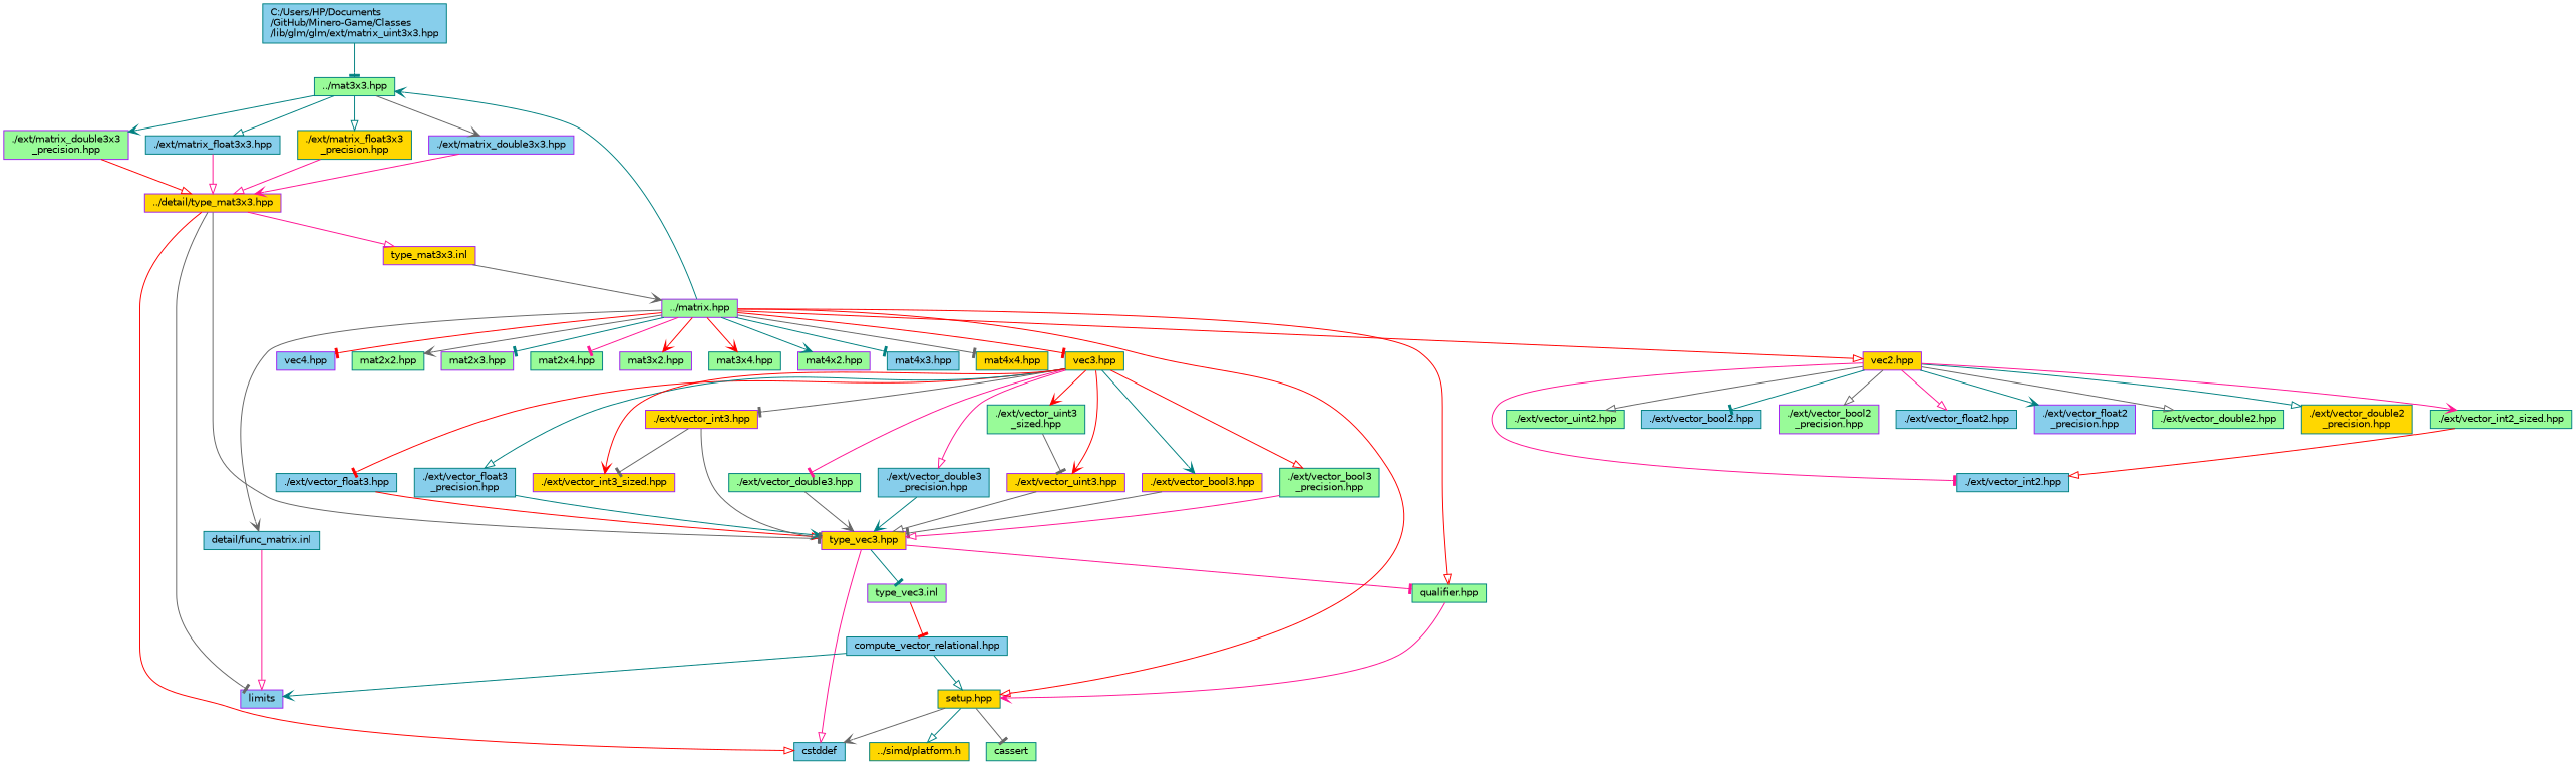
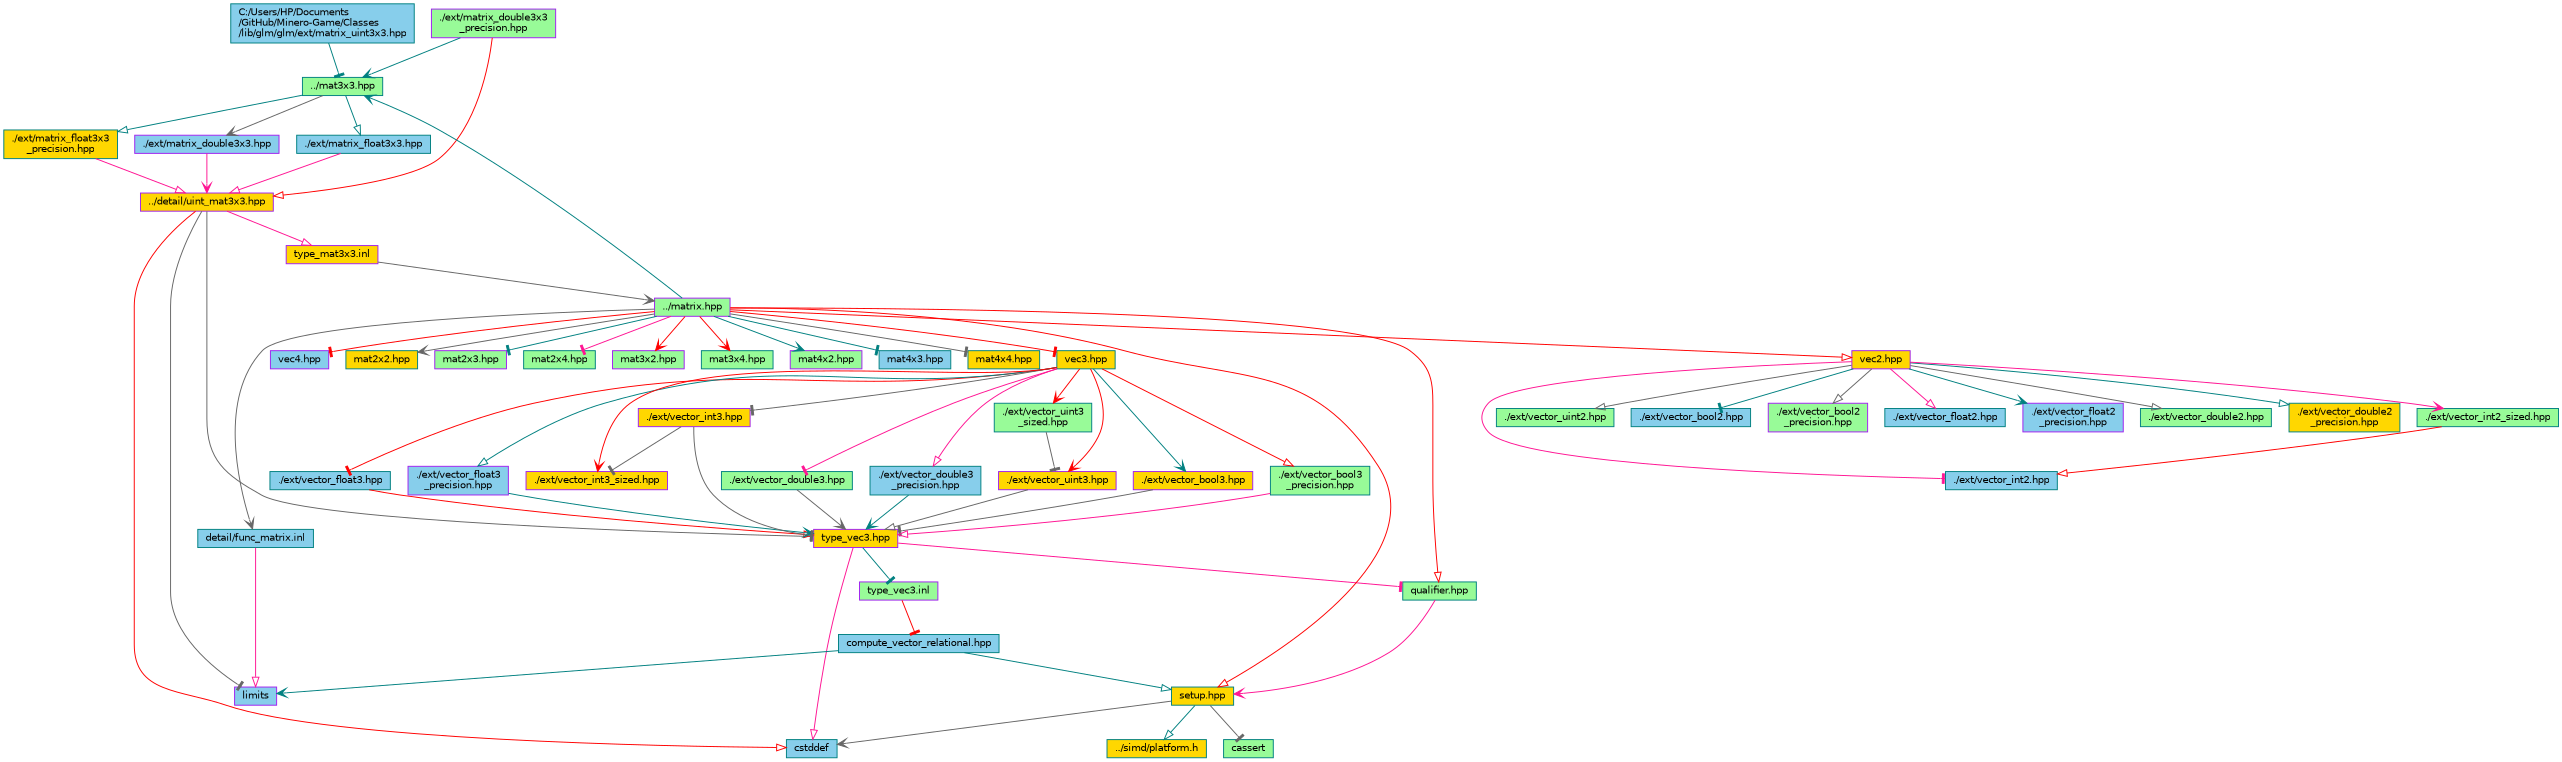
  digraph {
    node [color=teal fillcolor=palegreen fontname=Helvetica fontsize=10 shape=box style=filled]
    edge [arrowhead=onormal color=teal fontname=Helvetica fontsize=10 labelfontname=Helvetica labelfontsize=10 style=solid]
    n1 [fillcolor=skyblue fontcolor=black height=0.2 label="C:/Users/HP/Documents\l/GitHub/Minero-Game/Classes\l/lib/glm/glm/ext/matrix_uint3x3.hpp" width=0.4]
    n2 [height=0.2 label="../mat3x3.hpp" width=0.4]
    n3 [color=purple fillcolor=skyblue height=0.2 label="./ext/matrix_double3x3.hpp" width=0.4]
    n4 [color=purple height=0.2 label="./ext/matrix_double3x3\l_precision.hpp" width=0.4]
    n5 [fillcolor=skyblue height=0.2 label="./ext/matrix_float3x3.hpp" width=0.4]
    n6 [fillcolor=gold height=0.2 label="./ext/matrix_float3x3\l_precision.hpp" width=0.4]
-   n7 [color=purple fillcolor=gold height=0.2 label="../detail/type_mat3x3.hpp" width=0.4]
+   n7 [color=purple fillcolor=gold height=0.2 label="../detail/uint_mat3x3.hpp" width=0.4]
    n8 [color=purple fillcolor=gold height=0.2 label="type_vec3.hpp" width=0.4]
    n9 [fillcolor=skyblue height=0.2 label=cstddef width=0.4]
    n10 [color=purple fillcolor=skyblue height=0.2 label=limits width=0.4]
    n11 [color=purple fillcolor=gold height=0.2 label="type_mat3x3.inl" width=0.4]
    n12 [height=0.2 label="qualifier.hpp" width=0.4]
    n13 [color=purple height=0.2 label="type_vec3.inl" width=0.4]
    n14 [color=purple height=0.2 label="../matrix.hpp" width=0.4]
    n15 [fillcolor=gold height=0.2 label="setup.hpp" width=0.4]
    n16 [fillcolor=skyblue height=0.2 label="compute_vector_relational.hpp" width=0.4]
    n17 [height=0.2 label=cassert width=0.4]
    n18 [fillcolor=gold height=0.2 label="../simd/platform.h" width=0.4]
    n19 [color=purple fillcolor=gold height=0.2 label="vec2.hpp" width=0.4]
    n20 [fillcolor=gold height=0.2 label="vec3.hpp" width=0.4]
    n21 [color=purple fillcolor=skyblue height=0.2 label="vec4.hpp" width=0.4]
-   n22 [height=0.2 label="mat2x2.hpp" width=0.4]
+   n22 [fillcolor=gold height=0.2 label="mat2x2.hpp" width=0.4]
    n23 [color=purple height=0.2 label="mat2x3.hpp" width=0.4]
    n24 [height=0.2 label="mat2x4.hpp" width=0.4]
    n25 [color=purple height=0.2 label="mat3x2.hpp" width=0.4]
    n26 [height=0.2 label="mat3x4.hpp" width=0.4]
    n27 [color=purple height=0.2 label="mat4x2.hpp" width=0.4]
    n28 [fillcolor=skyblue height=0.2 label="mat4x3.hpp" width=0.4]
    n29 [fillcolor=gold height=0.2 label="mat4x4.hpp" width=0.4]
    n30 [fillcolor=skyblue height=0.2 label="detail/func_matrix.inl" width=0.4]
    n31 [fillcolor=skyblue height=0.2 label="./ext/vector_bool2.hpp" width=0.4]
    n32 [color=purple height=0.2 label="./ext/vector_bool2\l_precision.hpp" width=0.4]
    n33 [fillcolor=skyblue height=0.2 label="./ext/vector_float2.hpp" width=0.4]
    n34 [color=purple fillcolor=skyblue height=0.2 label="./ext/vector_float2\l_precision.hpp" width=0.4]
    n35 [height=0.2 label="./ext/vector_double2.hpp" width=0.4]
    n36 [fillcolor=gold height=0.2 label="./ext/vector_double2\l_precision.hpp" width=0.4]
    n37 [fillcolor=skyblue height=0.2 label="./ext/vector_int2.hpp" width=0.4]
    n38 [height=0.2 label="./ext/vector_int2_sized.hpp" width=0.4]
    n39 [height=0.2 label="./ext/vector_uint2.hpp" width=0.4]
    n40 [color=purple fillcolor=gold height=0.2 label="./ext/vector_bool3.hpp" width=0.4]
    n41 [height=0.2 label="./ext/vector_bool3\l_precision.hpp" width=0.4]
    n42 [fillcolor=skyblue height=0.2 label="./ext/vector_float3.hpp" width=0.4]
-   n43 [fillcolor=skyblue height=0.2 label="./ext/vector_float3\l_precision.hpp" width=0.4]
+   n43 [color=purple fillcolor=skyblue height=0.2 label="./ext/vector_float3\l_precision.hpp" width=0.4]
    n44 [height=0.2 label="./ext/vector_double3.hpp" width=0.4]
    n45 [fillcolor=skyblue height=0.2 label="./ext/vector_double3\l_precision.hpp" width=0.4]
    n46 [color=purple fillcolor=gold height=0.2 label="./ext/vector_int3.hpp" width=0.4]
    n47 [color=purple fillcolor=gold height=0.2 label="./ext/vector_int3_sized.hpp" width=0.4]
    n48 [color=purple fillcolor=gold height=0.2 label="./ext/vector_uint3.hpp" width=0.4]
    n49 [height=0.2 label="./ext/vector_uint3\l_sized.hpp" width=0.4]
    n1 -> n2 [arrowhead=tee]
    n2 -> n3 [arrowhead=vee color=gray40]
-   n2 -> n4 [arrowhead=vee]
+   n4 -> n2 [arrowhead=vee]
    n2 -> n5
    n2 -> n6
    n3 -> n7 [arrowhead=vee color=deeppink]
    n4 -> n7 [color=red]
    n5 -> n7 [color=deeppink]
    n6 -> n7 [color=deeppink]
    n7 -> n8 [arrowhead=tee color=gray40]
    n7 -> n9 [color=red]
    n7 -> n10 [arrowhead=tee color=gray40]
    n7 -> n11 [color=deeppink]
    n8 -> n9 [color=deeppink]
    n8 -> n12 [arrowhead=tee color=deeppink]
    n8 -> n13 [arrowhead=tee]
    n11 -> n14 [arrowhead=vee color=gray40]
    n12 -> n15 [arrowhead=vee color=deeppink]
    n13 -> n16 [arrowhead=tee color=red]
    n14 -> n2 [arrowhead=vee]
    n14 -> n12 [color=red]
    n14 -> n15 [color=red]
    n14 -> n19 [color=red]
    n14 -> n20 [arrowhead=tee color=red]
    n14 -> n21 [arrowhead=tee color=red]
    n14 -> n22 [arrowhead=vee color=gray40]
    n14 -> n23 [arrowhead=tee]
    n14 -> n24 [arrowhead=tee color=deeppink]
    n14 -> n25 [arrowhead=vee color=red]
    n14 -> n26 [arrowhead=vee color=red]
    n14 -> n27 [arrowhead=vee]
    n14 -> n28 [arrowhead=tee]
    n14 -> n29 [arrowhead=tee color=gray40]
    n14 -> n30 [arrowhead=vee color=gray40]
    n15 -> n9 [arrowhead=vee color=gray40]
    n15 -> n17 [arrowhead=tee color=gray40]
    n15 -> n18
    n16 -> n10 [arrowhead=vee]
    n16 -> n15
    n19 -> n31 [arrowhead=tee]
    n19 -> n32 [color=gray40]
    n19 -> n33 [color=deeppink]
    n19 -> n34 [arrowhead=vee]
    n19 -> n35 [color=gray40]
    n19 -> n36
    n19 -> n37 [arrowhead=tee color=deeppink]
    n19 -> n38 [arrowhead=vee color=deeppink]
    n19 -> n39 [color=gray40]
    n20 -> n40 [arrowhead=vee]
    n20 -> n41 [color=red]
    n20 -> n42 [arrowhead=tee color=red]
    n20 -> n43
    n20 -> n44 [arrowhead=tee color=deeppink]
    n20 -> n45 [color=deeppink]
    n20 -> n46 [arrowhead=tee color=gray40]
    n20 -> n47 [arrowhead=vee color=red]
    n20 -> n48 [arrowhead=vee color=red]
    n20 -> n49 [arrowhead=vee color=red]
    n30 -> n10 [color=deeppink]
    n38 -> n37 [color=red]
    n40 -> n8 [arrowhead=tee color=gray40]
    n41 -> n8 [color=deeppink]
    n42 -> n8 [color=red]
    n43 -> n8 [arrowhead=vee]
    n44 -> n8 [arrowhead=vee color=gray40]
    n45 -> n8 [arrowhead=vee]
    n46 -> n8 [arrowhead=tee color=gray40]
    n46 -> n47 [arrowhead=tee color=gray40]
    n48 -> n8 [color=gray40]
    n49 -> n48 [arrowhead=tee color=gray40]
  }
